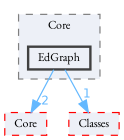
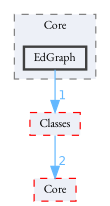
  digraph {
    compound=true
    fontname="EB Garamond"
    node [color=red fillcolor="#edf0f7" fontname="EB Garamond" fontsize=10 shape=box style="filled,dashed"]
    edge [color=steelblue1 fontcolor=steelblue1 fontname="EB Garamond" fontsize=10 labeldistance=1.5 labelfontname=Helvetica labelfontsize=10]
    n1 [color=grey25 height=0.2 label=EdGraph style="filled,bold" width=0.4]
    n2 [height=0.2 label=Core width=0.4]
    n3 [height=0.2 label=Classes width=0.4]
    subgraph cluster_1 {
      bgcolor="#edf0f7"
      fontsize=10
      label=Core
      pencolor=grey50
      style="filled,dashed"
      n1
    }
-   n1 -> n2 [headlabel=2]
+   n3 -> n2 [headlabel=2]
    n1 -> n3 [headlabel=1]
  }
